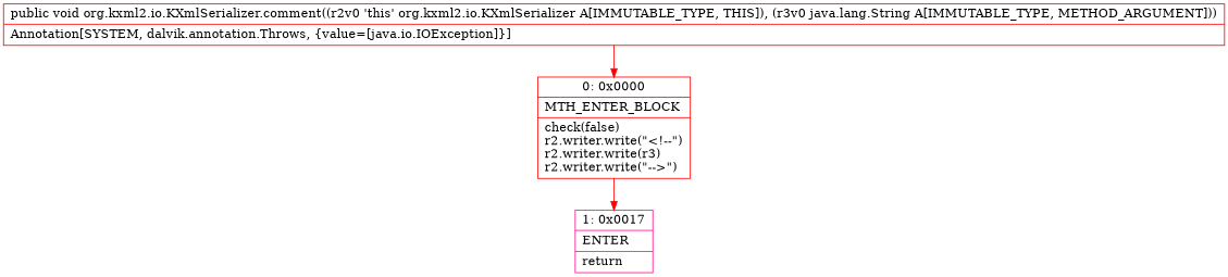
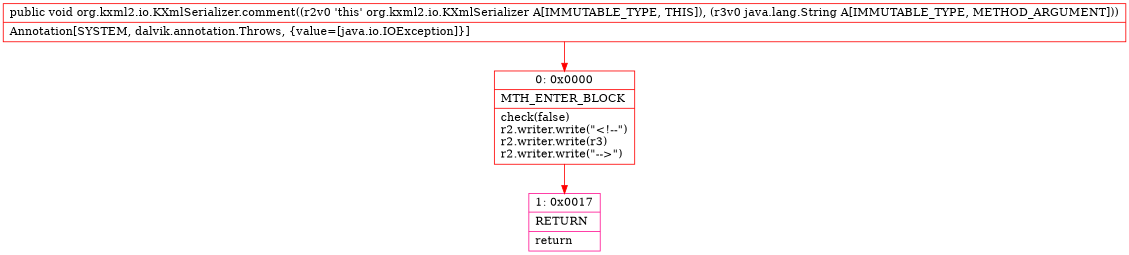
  digraph {
    node [shape=record color=red]
    edge [color=red]
    n1 [label="{0\:\ 0x0000|MTH_ENTER_BLOCK\l|check(false)\lr2.writer.write(\"\<!\-\-\")\lr2.writer.write(r3)\lr2.writer.write(\"\-\-\>\")\l}"]
-   n2 [label="{1\:\ 0x0017|ENTER\l|return\l}" color=deeppink]
+   n2 [label="{1\:\ 0x0017|RETURN\l|return\l}" color=deeppink]
    n3 [label="{public void org.kxml2.io.KXmlSerializer.comment((r2v0 'this' org.kxml2.io.KXmlSerializer A[IMMUTABLE_TYPE, THIS]), (r3v0 java.lang.String A[IMMUTABLE_TYPE, METHOD_ARGUMENT]))  | Annotation[SYSTEM, dalvik.annotation.Throws, \{value=[java.io.IOException]\}]\l}"]
    n1 -> n2
    n3 -> n1
  }
